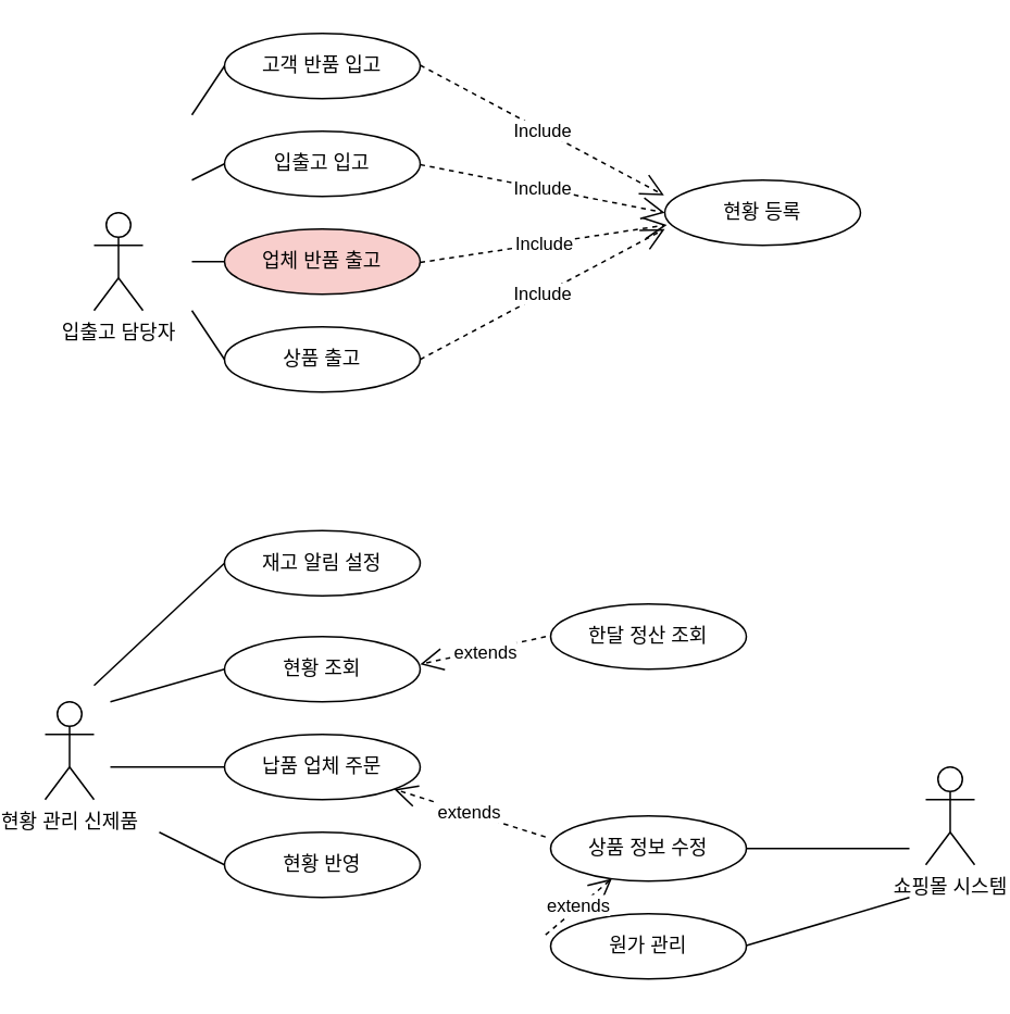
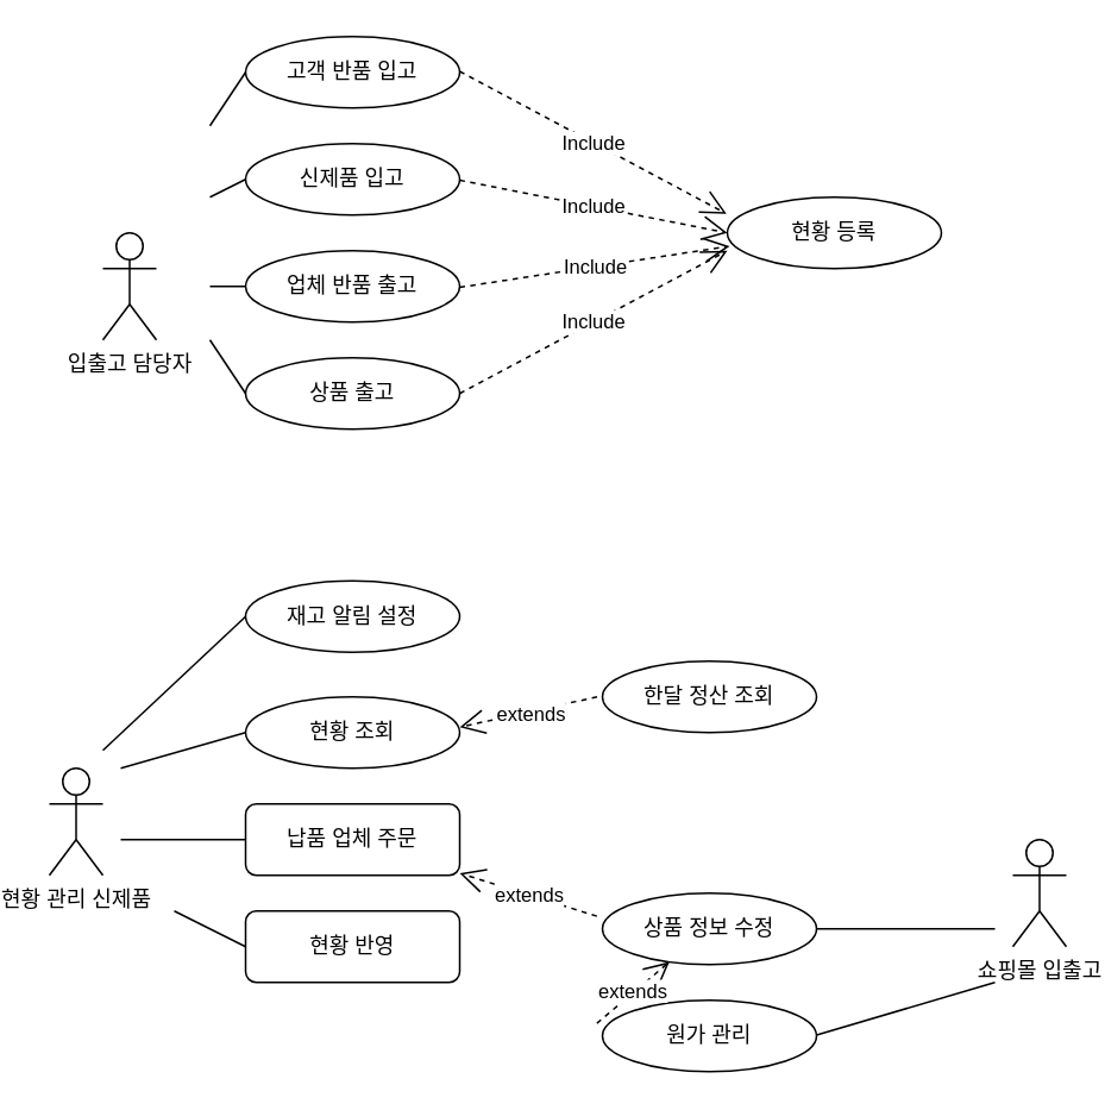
  <mxCell id="0" />
  <mxCell id="1" parent="0" />
  <mxCell id="2" value="입출고 담당자" style="shape=umlActor;verticalLabelPosition=bottom;verticalAlign=top;html=1;" parent="1" vertex="1"><mxGeometry x="50" y="130" width="30" height="60" as="geometry" /></mxCell>
  <mxCell id="3" value="현황 관리 신제품" style="shape=umlActor;verticalLabelPosition=bottom;verticalAlign=top;html=1;" parent="1" vertex="1"><mxGeometry x="20" y="430" width="30" height="60" as="geometry" /></mxCell>
- <mxCell id="4" value="쇼핑몰 시스템" style="shape=umlActor;verticalLabelPosition=bottom;verticalAlign=top;html=1;" parent="1" vertex="1"><mxGeometry x="560" y="470" width="30" height="60" as="geometry" /></mxCell>
- <mxCell id="5" value="입출고 입고" style="ellipse;whiteSpace=wrap;html=1;" parent="1" vertex="1"><mxGeometry x="130" y="80" width="120" height="40" as="geometry" /></mxCell>
+ <mxCell id="4" value="쇼핑몰 입출고" style="shape=umlActor;verticalLabelPosition=bottom;verticalAlign=top;html=1;" parent="1" vertex="1"><mxGeometry x="560" y="470" width="30" height="60" as="geometry" /></mxCell>
+ <mxCell id="5" value="신제품 입고" style="ellipse;whiteSpace=wrap;html=1;" parent="1" vertex="1"><mxGeometry x="130" y="80" width="120" height="40" as="geometry" /></mxCell>
  <mxCell id="6" value="고객 반품 입고" style="ellipse;whiteSpace=wrap;html=1;" parent="1" vertex="1"><mxGeometry x="130" y="20" width="120" height="40" as="geometry" /></mxCell>
  <mxCell id="7" value="현황 조회" style="ellipse;whiteSpace=wrap;html=1;" parent="1" vertex="1"><mxGeometry x="130" y="390" width="120" height="40" as="geometry" /></mxCell>
- <mxCell id="8" value="업체 반품 출고" style="ellipse;whiteSpace=wrap;html=1;fillColor=#f8cecc;" parent="1" vertex="1"><mxGeometry x="130" y="140" width="120" height="40" as="geometry" /></mxCell>
- <mxCell id="9" value="납품 업체 주문" style="ellipse;whiteSpace=wrap;html=1;" parent="1" vertex="1"><mxGeometry x="130" y="450" width="120" height="40" as="geometry" /></mxCell>
- <mxCell id="10" value="현황 반영" style="ellipse;whiteSpace=wrap;html=1;" parent="1" vertex="1"><mxGeometry x="130" y="510" width="120" height="40" as="geometry" /></mxCell>
+ <mxCell id="8" value="업체 반품 출고" style="ellipse;whiteSpace=wrap;html=1;" parent="1" vertex="1"><mxGeometry x="130" y="140" width="120" height="40" as="geometry" /></mxCell>
+ <mxCell id="9" value="납품 업체 주문" style="whiteSpace=wrap;html=1;rounded=1;" parent="1" vertex="1"><mxGeometry x="130" y="450" width="120" height="40" as="geometry" /></mxCell>
+ <mxCell id="10" value="현황 반영" style="whiteSpace=wrap;html=1;rounded=1;" parent="1" vertex="1"><mxGeometry x="130" y="510" width="120" height="40" as="geometry" /></mxCell>
  <mxCell id="11" value="상품 출고" style="ellipse;whiteSpace=wrap;html=1;" parent="1" vertex="1"><mxGeometry x="130" y="200" width="120" height="40" as="geometry" /></mxCell>
  <mxCell id="12" value="현황 등록" style="ellipse;whiteSpace=wrap;html=1;" parent="1" vertex="1"><mxGeometry x="400" y="110" width="120" height="40" as="geometry" /></mxCell>
  <mxCell id="13" value="" style="endArrow=none;html=1;rounded=0;" parent="1" edge="1"><mxGeometry width="50" height="50" relative="1" as="geometry"><mxPoint x="60" y="430" as="sourcePoint" /><mxPoint x="130" y="410" as="targetPoint" /></mxGeometry></mxCell>
  <mxCell id="14" value="" style="endArrow=none;html=1;rounded=0;entryX=0;entryY=0.5;entryDx=0;entryDy=0;" parent="1" target="9" edge="1"><mxGeometry width="50" height="50" relative="1" as="geometry"><mxPoint x="60" y="470" as="sourcePoint" /><mxPoint x="120" y="460" as="targetPoint" /></mxGeometry></mxCell>
  <mxCell id="15" value="" style="endArrow=none;html=1;rounded=0;" parent="1" edge="1"><mxGeometry width="50" height="50" relative="1" as="geometry"><mxPoint x="110" y="70" as="sourcePoint" /><mxPoint x="130" y="40" as="targetPoint" /></mxGeometry></mxCell>
  <mxCell id="16" value="" style="endArrow=none;html=1;rounded=0;entryX=0;entryY=0.5;entryDx=0;entryDy=0;" parent="1" target="10" edge="1"><mxGeometry width="50" height="50" relative="1" as="geometry"><mxPoint x="90" y="510" as="sourcePoint" /><mxPoint x="130" y="490" as="targetPoint" /></mxGeometry></mxCell>
  <mxCell id="17" value="" style="endArrow=none;html=1;rounded=0;" parent="1" edge="1"><mxGeometry width="50" height="50" relative="1" as="geometry"><mxPoint x="110" y="110" as="sourcePoint" /><mxPoint x="130" y="100" as="targetPoint" /></mxGeometry></mxCell>
  <mxCell id="18" value="" style="endArrow=none;html=1;rounded=0;" parent="1" edge="1"><mxGeometry width="50" height="50" relative="1" as="geometry"><mxPoint x="110" y="160" as="sourcePoint" /><mxPoint x="130" y="160" as="targetPoint" /></mxGeometry></mxCell>
  <mxCell id="19" value="" style="endArrow=none;html=1;rounded=0;" parent="1" edge="1"><mxGeometry width="50" height="50" relative="1" as="geometry"><mxPoint x="110" y="190" as="sourcePoint" /><mxPoint x="130" y="220" as="targetPoint" /></mxGeometry></mxCell>
  <mxCell id="20" value="" style="endArrow=none;html=1;rounded=0;" parent="1" edge="1"><mxGeometry width="50" height="50" relative="1" as="geometry"><mxPoint x="450" y="520" as="sourcePoint" /><mxPoint x="550" y="520" as="targetPoint" /></mxGeometry></mxCell>
  <mxCell id="21" value="Include" style="endArrow=open;endSize=12;dashed=1;html=1;rounded=0;entryX=-0.004;entryY=0.232;entryDx=0;entryDy=0;entryPerimeter=0;" parent="1" target="12" edge="1"><mxGeometry width="160" relative="1" as="geometry"><mxPoint x="250" y="39.5" as="sourcePoint" /><mxPoint x="410" y="39.5" as="targetPoint" /></mxGeometry></mxCell>
  <mxCell id="22" value="Include" style="endArrow=open;endSize=12;dashed=1;html=1;rounded=0;entryX=0;entryY=0.5;entryDx=0;entryDy=0;" parent="1" target="12" edge="1"><mxGeometry width="160" relative="1" as="geometry"><mxPoint x="250" y="100.5" as="sourcePoint" /><mxPoint x="400" y="180" as="targetPoint" /></mxGeometry></mxCell>
  <mxCell id="23" value="Include" style="endArrow=open;endSize=12;dashed=1;html=1;rounded=0;entryX=0.011;entryY=0.686;entryDx=0;entryDy=0;entryPerimeter=0;" parent="1" target="12" edge="1"><mxGeometry width="160" relative="1" as="geometry"><mxPoint x="250" y="160.5" as="sourcePoint" /><mxPoint x="400" y="240" as="targetPoint" /></mxGeometry></mxCell>
  <mxCell id="24" value="Include" style="endArrow=open;endSize=12;dashed=1;html=1;rounded=0;" parent="1" edge="1"><mxGeometry width="160" relative="1" as="geometry"><mxPoint x="250" y="220" as="sourcePoint" /><mxPoint x="400" y="140" as="targetPoint" /></mxGeometry></mxCell>
  <mxCell id="25" value="재고 알림 설정" style="ellipse;whiteSpace=wrap;html=1;" parent="1" vertex="1"><mxGeometry x="130" y="325" width="120" height="40" as="geometry" /></mxCell>
  <mxCell id="26" value="상품 정보 수정" style="ellipse;whiteSpace=wrap;html=1;" parent="1" vertex="1"><mxGeometry x="330" y="500" width="120" height="40" as="geometry" /></mxCell>
  <mxCell id="27" value="" style="endArrow=none;html=1;rounded=0;" parent="1" edge="1"><mxGeometry width="50" height="50" relative="1" as="geometry"><mxPoint x="50" y="420" as="sourcePoint" /><mxPoint x="130" y="345" as="targetPoint" /></mxGeometry></mxCell>
  <mxCell id="28" value="extends" style="endArrow=open;endSize=12;dashed=1;html=1;rounded=0;exitX=-0.026;exitY=0.323;exitDx=0;exitDy=0;exitPerimeter=0;" parent="1" source="26" target="9" edge="1"><mxGeometry width="160" relative="1" as="geometry"><mxPoint x="300" y="430" as="sourcePoint" /><mxPoint x="450" y="350" as="targetPoint" /></mxGeometry></mxCell>
  <mxCell id="29" value="원가 관리" style="ellipse;whiteSpace=wrap;html=1;" parent="1" vertex="1"><mxGeometry x="330" y="560" width="120" height="40" as="geometry" /></mxCell>
  <mxCell id="30" value="extends" style="endArrow=open;endSize=12;dashed=1;html=1;rounded=0;exitX=-0.026;exitY=0.323;exitDx=0;exitDy=0;exitPerimeter=0;" parent="1" source="29" target="26" edge="1"><mxGeometry width="160" relative="1" as="geometry"><mxPoint x="300" y="490" as="sourcePoint" /><mxPoint x="250" y="590" as="targetPoint" /></mxGeometry></mxCell>
  <mxCell id="31" value="" style="endArrow=none;html=1;rounded=0;" parent="1" edge="1"><mxGeometry width="50" height="50" relative="1" as="geometry"><mxPoint x="450" y="579.5" as="sourcePoint" /><mxPoint x="550" y="550" as="targetPoint" /></mxGeometry></mxCell>
  <mxCell id="32" value="extends" style="endArrow=open;endSize=12;dashed=1;html=1;rounded=0;exitX=-0.026;exitY=0.323;exitDx=0;exitDy=0;exitPerimeter=0;entryX=1;entryY=0.5;entryDx=0;entryDy=0;" edge="1" parent="1"><mxGeometry x="-0.029" y="2" width="160" relative="1" as="geometry"><mxPoint x="327" y="390" as="sourcePoint" /><mxPoint x="250" y="407" as="targetPoint" /><mxPoint as="offset" /></mxGeometry></mxCell>
  <mxCell id="33" value="한달 정산 조회" style="ellipse;whiteSpace=wrap;html=1;" vertex="1" parent="1"><mxGeometry x="330" y="370" width="120" height="40" as="geometry" /></mxCell>
